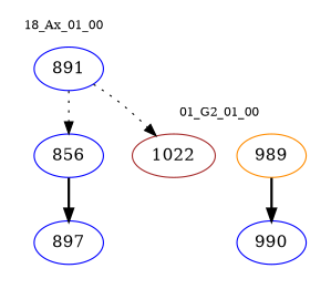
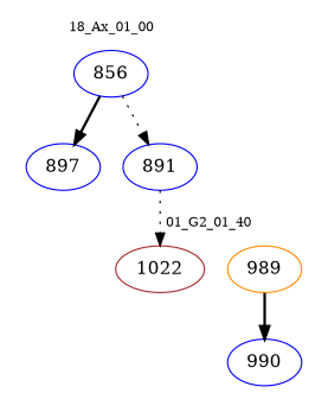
  digraph {
    node [color=blue]
    edge [color=black style=bold]
    n1 [label=856]
    n2 [label=897]
    n3 [label=891]
    n4 [color=darkorange label=989]
    n5 [label=990]
    n6 [color=brown label=1022]
    subgraph cluster_1 {
      color=white
      fontsize=10
      label="18_Ax_01_00"
      n1
      n2
      n3
    }
    subgraph cluster_2 {
      color=white
      fontsize=10
-     label="01_G2_01_00"
+     label="01_G2_01_40"
      n4
      n5
      n6
    }
    n1 -> n2
-   n3 -> n1 [style=dotted]
+   n1 -> n3 [style=dotted]
    n3 -> n6 [style=dotted]
    n4 -> n5
  }
